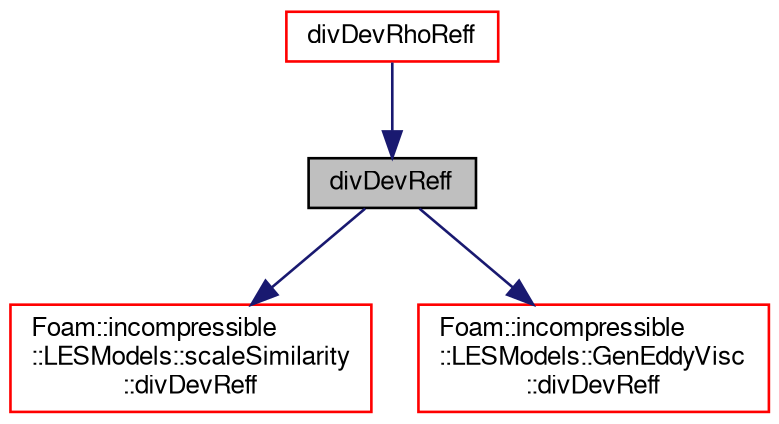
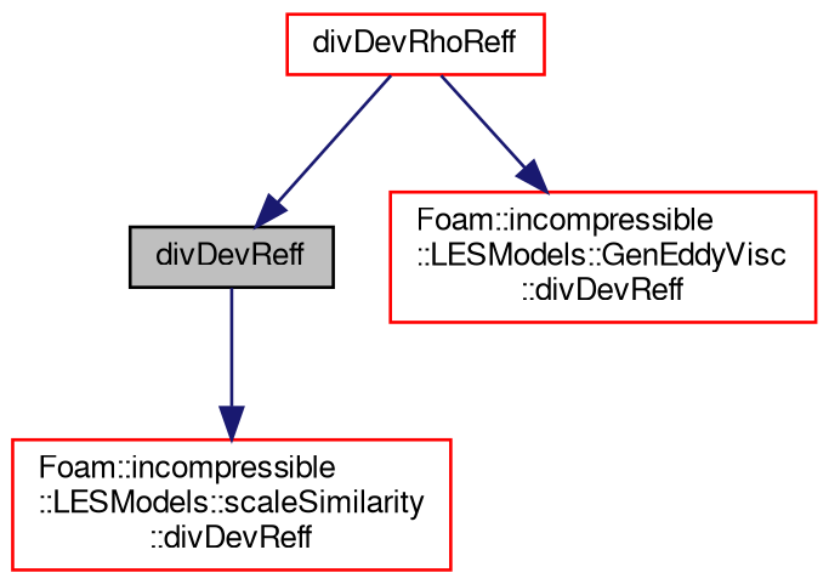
  digraph {
    rankdir=TB
    node [color=red fontname=FreeSans fontsize=10 shape=record]
    edge [color=midnightblue fontname=FreeSans fontsize=10 labelfontname=FreeSans labelfontsize=10 style=solid]
    n1 [color=black fillcolor=grey75 fontcolor=black height=0.2 label=divDevReff style=filled width=0.4]
    n2 [height=0.2 label="Foam::incompressible\l::LESModels::scaleSimilarity\l::divDevReff" width=0.4]
    n3 [height=0.2 label="Foam::incompressible\l::LESModels::GenEddyVisc\l::divDevReff" width=0.4]
    n4 [height=0.2 label=divDevRhoReff width=0.4]
    n1 -> n2
-   n1 -> n3
+   n4 -> n3
    n4 -> n1
  }
